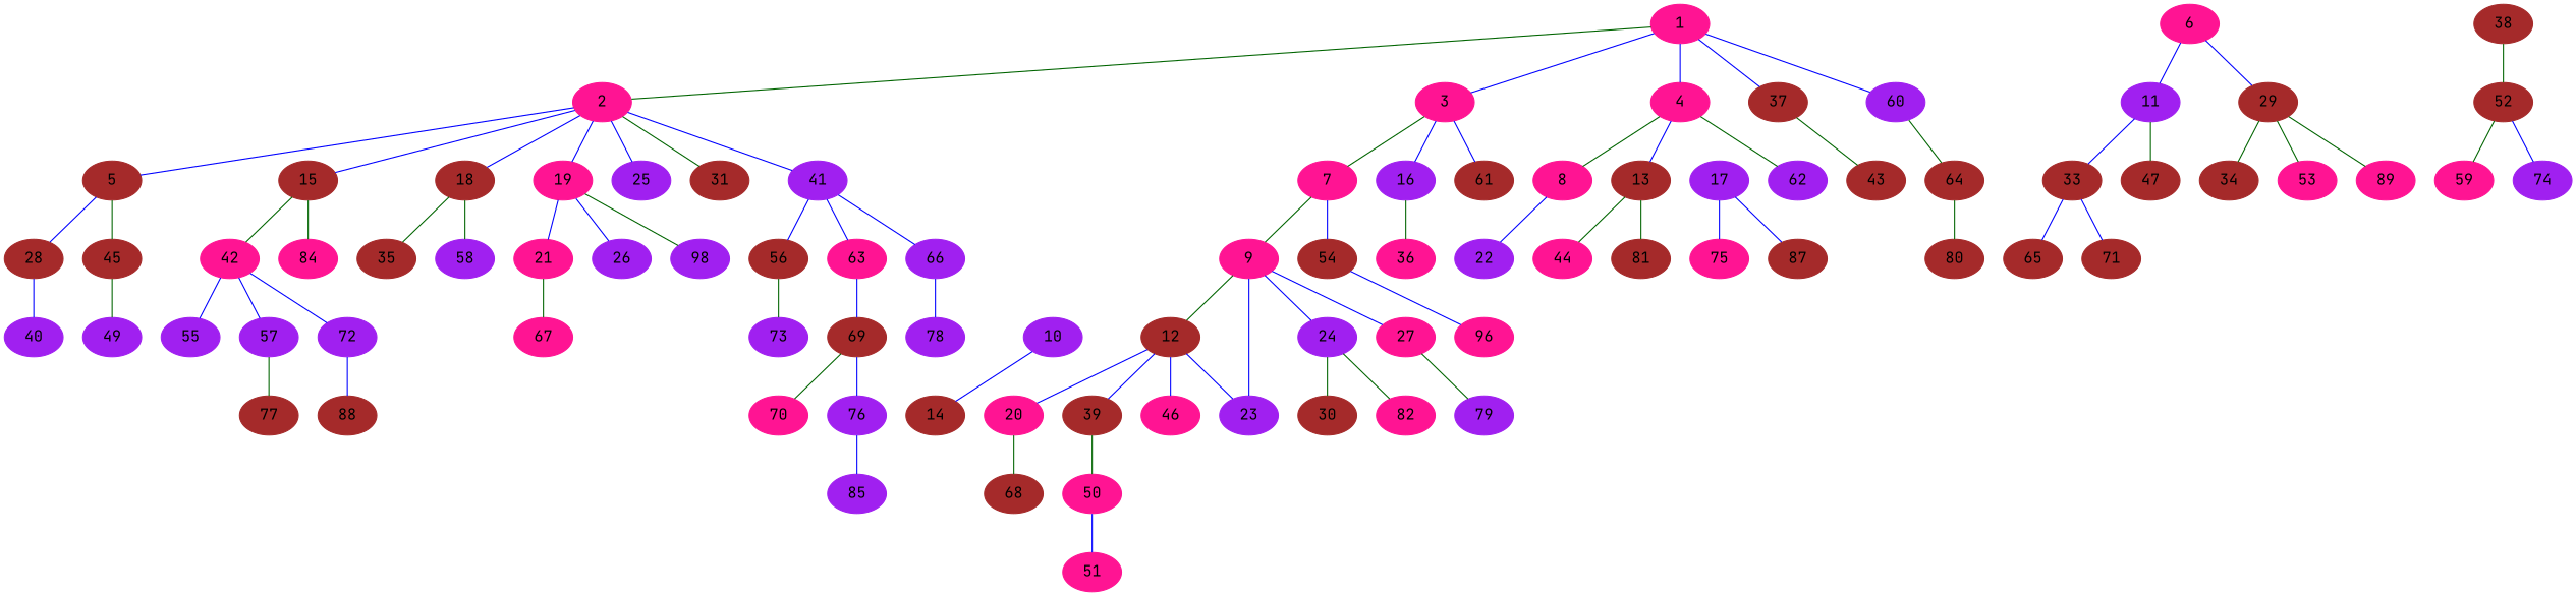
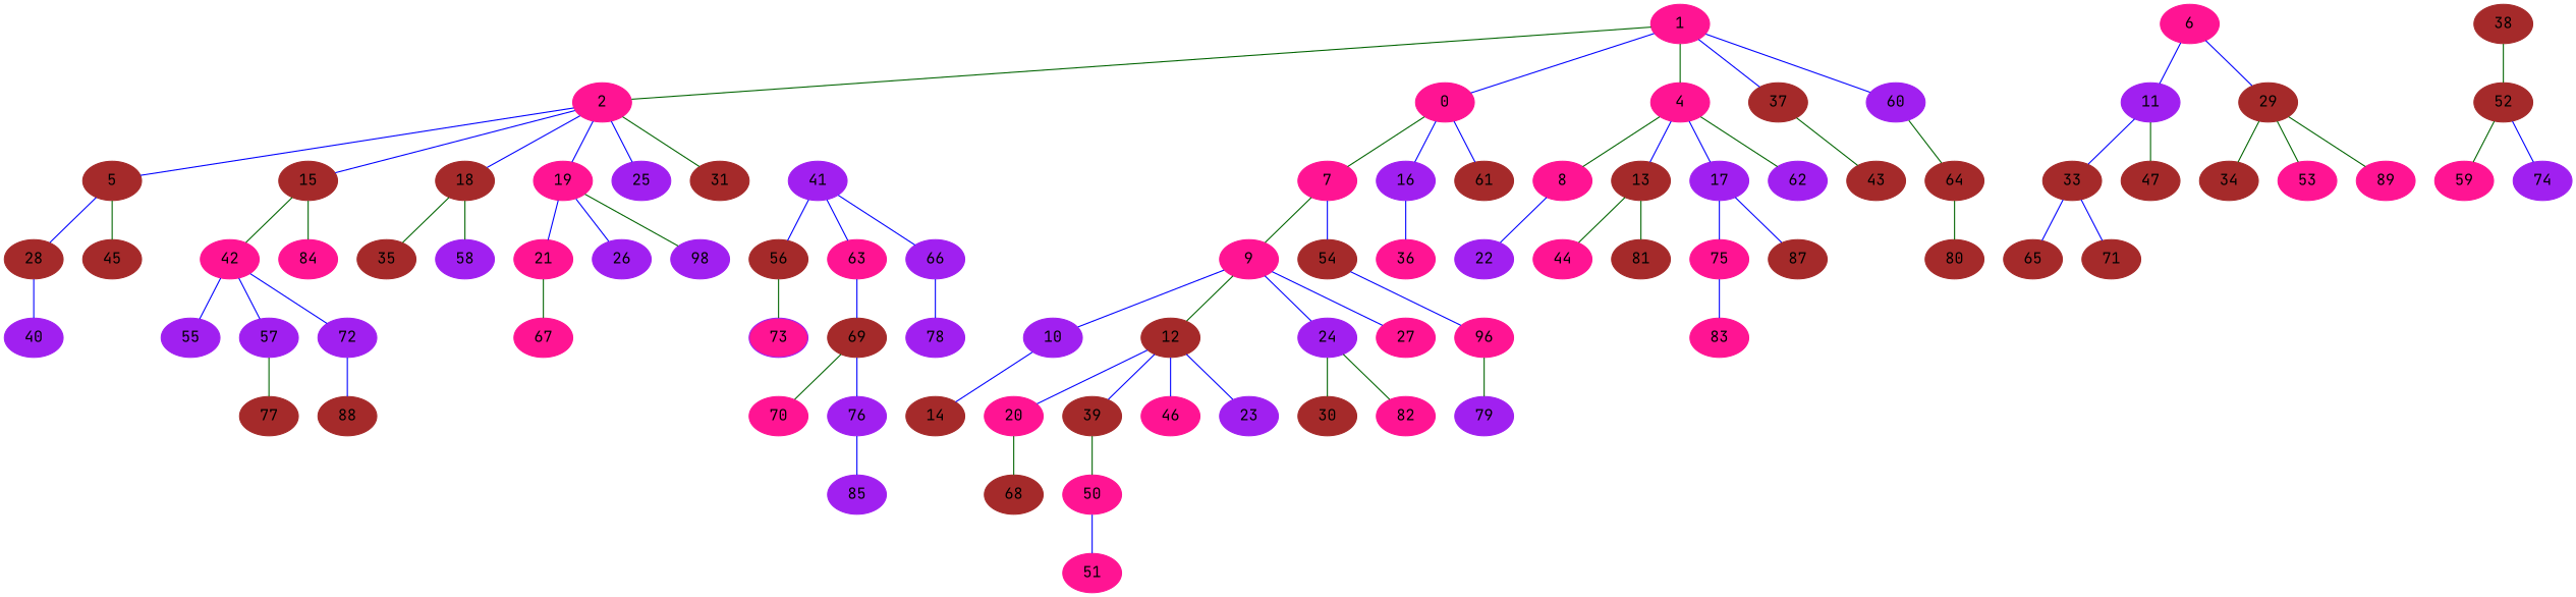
  graph {
    fontname="JetBrains Mono"
    node [color=brown fontname="JetBrains Mono" style=filled]
    edge [color=blue fontname="JetBrains Mono"]
    1 [color=deeppink]
    2 [color=deeppink]
-   3 [color=deeppink]
+   3 [color=deeppink label=0]
    4 [color=deeppink]
    37
    60 [color=purple]
    5
    15
    18
    19 [color=deeppink]
    25 [color=purple]
    31
    41 [color=purple]
    7 [color=deeppink]
    16 [color=purple]
    61
    8 [color=deeppink]
    13
    17 [color=purple]
    62 [color=purple]
    43
    64
    28
    45
    42 [color=deeppink]
    84 [color=deeppink]
    35
    58 [color=purple]
    21 [color=deeppink]
    26 [color=purple]
    n31 [color=purple label=98]
    56
    63 [color=deeppink]
    66 [color=purple]
    9 [color=deeppink]
    54
    36 [color=deeppink]
    6 [color=deeppink]
    11 [color=purple]
    29
    22 [color=purple]
    44 [color=deeppink]
    81
    75 [color=deeppink]
    87
    40 [color=purple]
-   49 [color=purple]
    33
    47
    34
    53 [color=deeppink]
    89 [color=deeppink]
    10 [color=purple]
    12
    24 [color=purple]
    27 [color=deeppink]
    n57 [color=deeppink label=96]
    14
    20 [color=deeppink]
    23 [color=purple]
    39
    46 [color=deeppink]
    30
    82 [color=deeppink]
    79 [color=purple]
    65
    71
    68
    50 [color=deeppink]
    55 [color=purple]
    57 [color=purple]
    72 [color=purple]
+   83 [color=deeppink]
    67 [color=deeppink]
    38
    52
    59 [color=deeppink]
    74 [color=purple]
    51 [color=deeppink]
-   73 [color=purple]
+   73 [color=purple fillcolor=deeppink]
    69
    78 [color=purple]
    77
    88
    80
    70 [color=deeppink]
    76 [color=purple]
    85 [color=purple]
    1 -- 2 [color=darkgreen]
    1 -- 3
-   1 -- 4
+   1 -- 4 [color=darkgreen]
    1 -- 37
    1 -- 60
    2 -- 5
    2 -- 15
    2 -- 18
    2 -- 19
    2 -- 25
    2 -- 31 [color=darkgreen]
-   2 -- 41
    3 -- 7 [color=darkgreen]
    3 -- 16
    3 -- 61
    4 -- 8 [color=darkgreen]
    4 -- 13
+   4 -- 17
    4 -- 62 [color=darkgreen]
    37 -- 43 [color=darkgreen]
    60 -- 64 [color=darkgreen]
    5 -- 28
    5 -- 45 [color=darkgreen]
    15 -- 42 [color=darkgreen]
    15 -- 84 [color=darkgreen]
    18 -- 35 [color=darkgreen]
    18 -- 58 [color=darkgreen]
    19 -- 21
    19 -- 26
    19 -- n31 [color=darkgreen]
    41 -- 56
    41 -- 63
    41 -- 66
    7 -- 9 [color=darkgreen]
    7 -- 54
-   16 -- 36 [color=darkgreen]
+   16 -- 36
    8 -- 22
    13 -- 44 [color=darkgreen]
    13 -- 81 [color=darkgreen]
    17 -- 75
    17 -- 87
    64 -- 80 [color=darkgreen]
    28 -- 40
-   45 -- 49 [color=darkgreen]
    42 -- 55
    42 -- 57
    42 -- 72
    21 -- 67 [color=darkgreen]
    56 -- 73 [color=darkgreen]
    63 -- 69
    66 -- 78
-   9 -- 23
+   9 -- 10
    9 -- 12 [color=darkgreen]
    9 -- 24
    9 -- 27
    54 -- n57
    6 -- 11
    6 -- 29
    11 -- 33
    11 -- 47 [color=darkgreen]
    29 -- 34 [color=darkgreen]
    29 -- 53 [color=darkgreen]
    29 -- 89 [color=darkgreen]
+   75 -- 83
    33 -- 65
    33 -- 71
    10 -- 14
    12 -- 20
    12 -- 23
    12 -- 39
    12 -- 46
    24 -- 30 [color=darkgreen]
    24 -- 82 [color=darkgreen]
-   27 -- 79 [color=darkgreen]
+   n57 -- 79 [color=darkgreen]
    20 -- 68 [color=darkgreen]
    39 -- 50 [color=darkgreen]
    50 -- 51
    57 -- 77 [color=darkgreen]
    72 -- 88
    38 -- 52 [color=darkgreen]
    52 -- 59 [color=darkgreen]
    52 -- 74
    69 -- 70 [color=darkgreen]
    69 -- 76
    76 -- 85
  }
